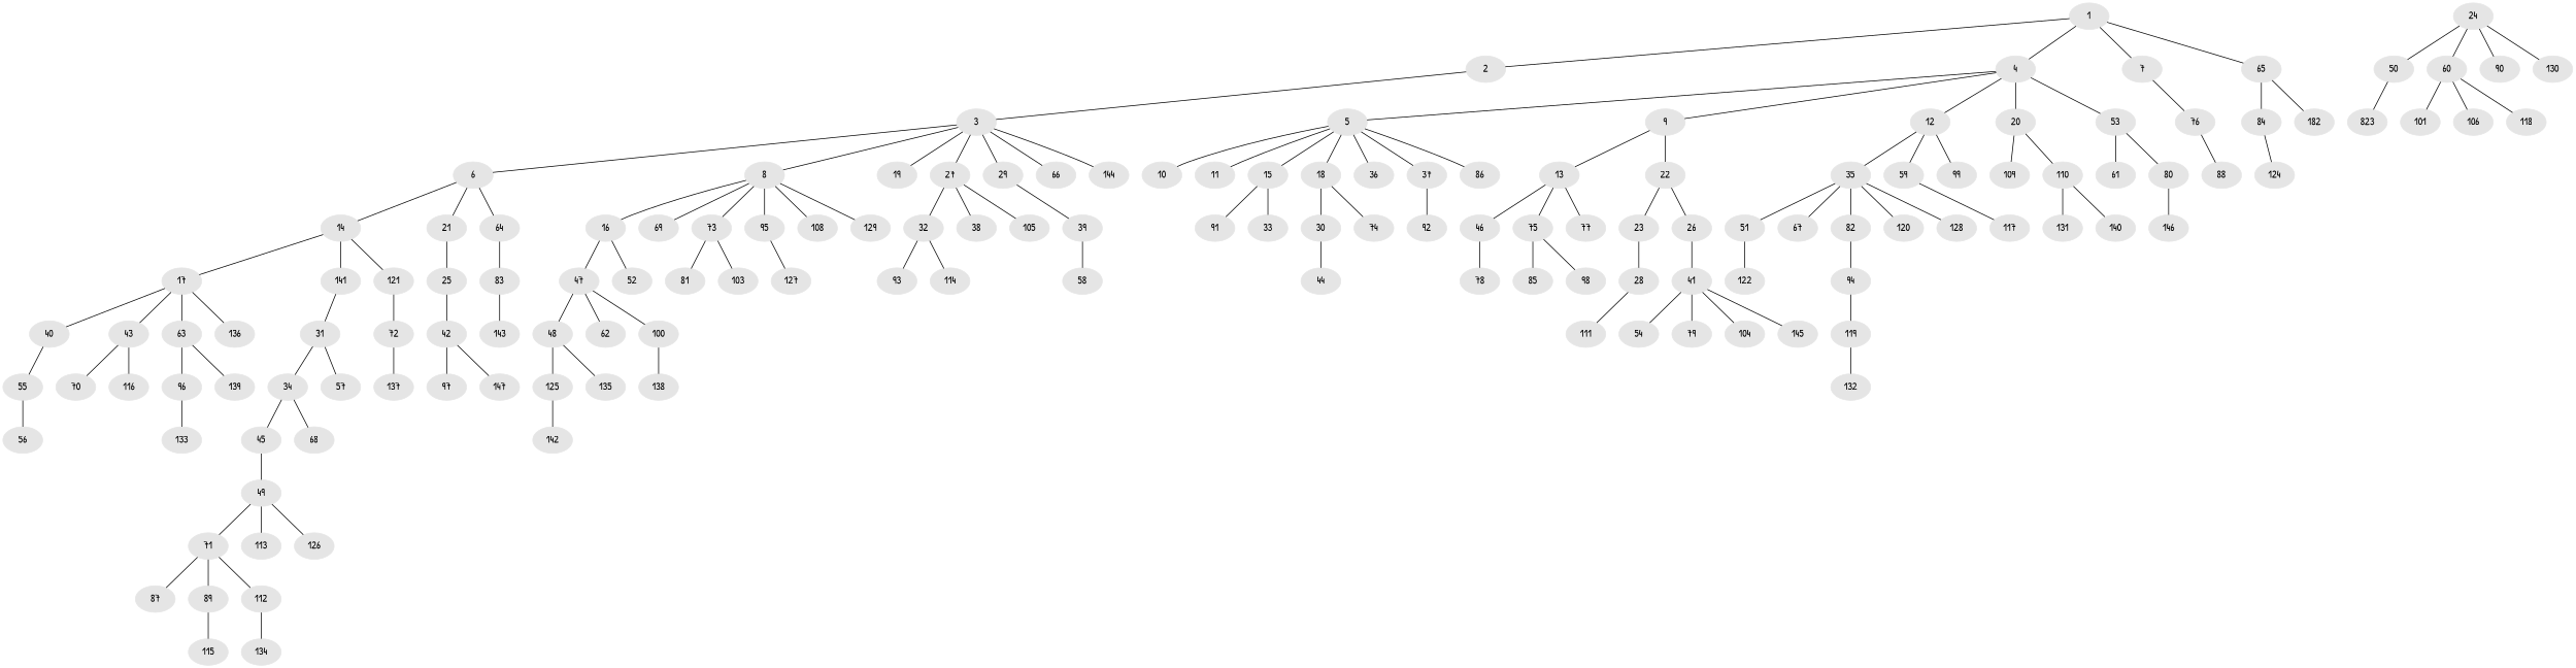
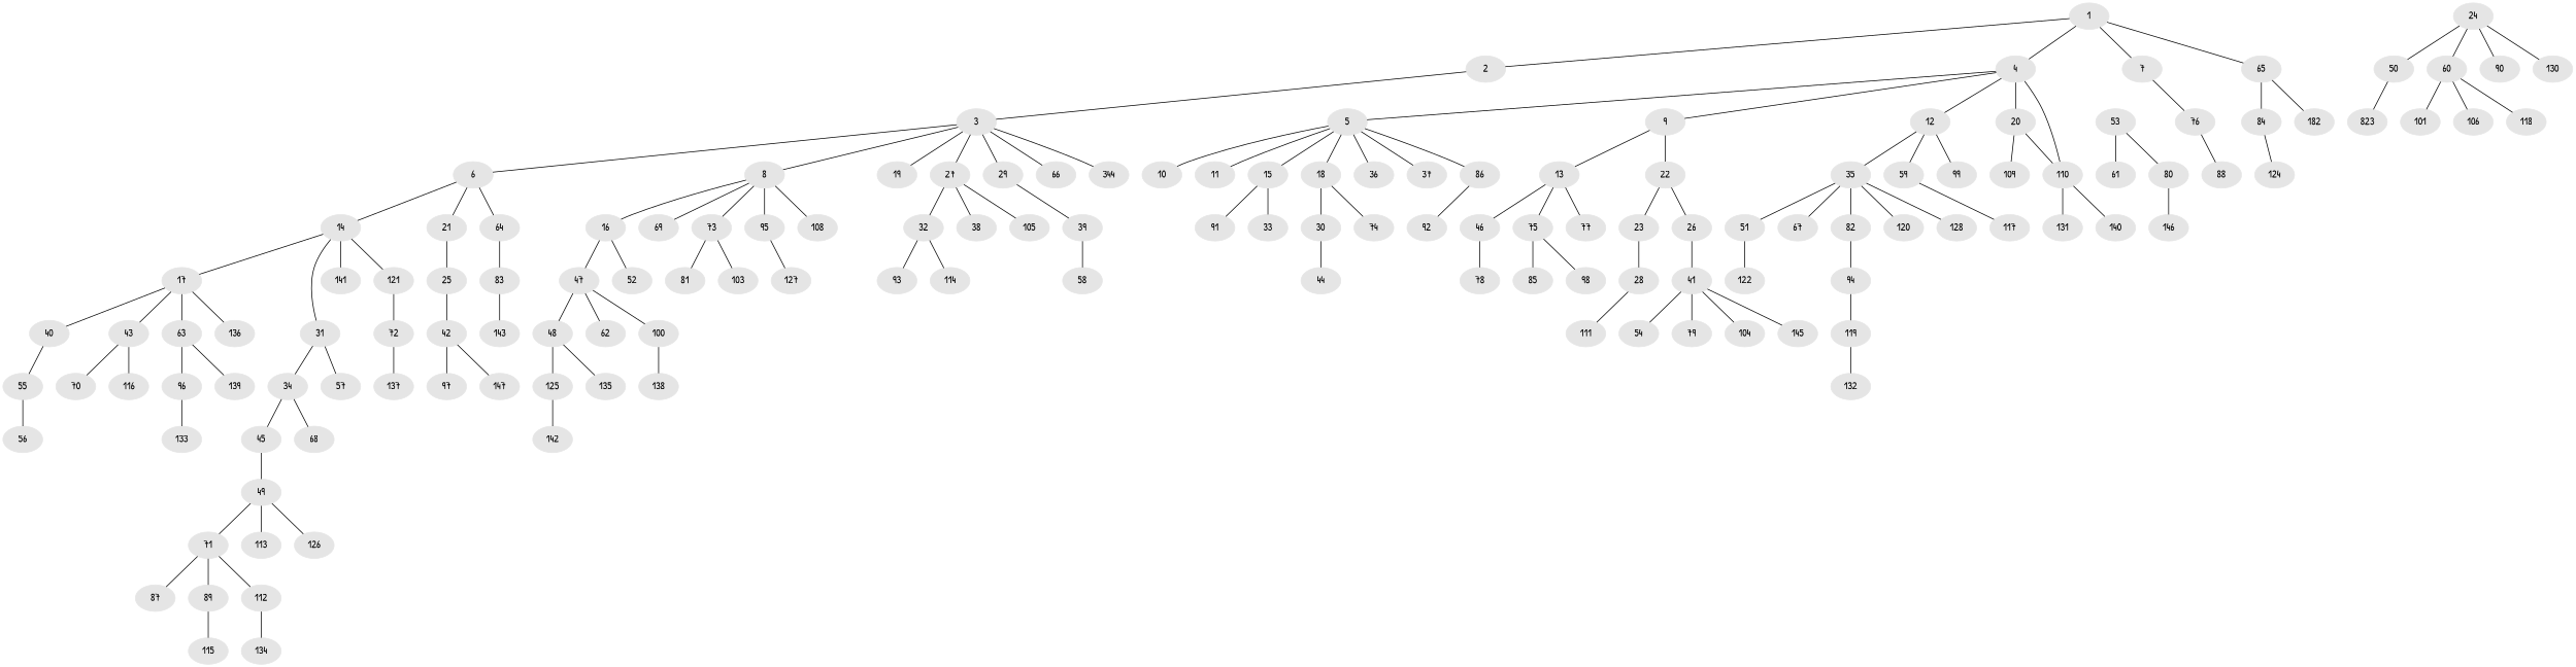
  graph {
    fontname="Patrick Hand"
    node [color=gray90 fontname="Patrick Hand" style=filled]
    edge [fontname="Patrick Hand"]
    1
    2
    4
    7
    65
    3
    5
    9
    12
    20
    53
    76
    84
    n14 [label=182]
    6
    8
    19
    27
    29
    66
-   144
+   144 [label=344]
    14
    21
    64
    16
    69
    73
    95
    108
-   129
    32
    38
    105
    39
    10
    11
    15
    18
    36
    37
    86
    13
    22
    35
    59
    99
    109
    110
    61
    80
    91
    33
    30
    74
    92
    17
    31
    121
    141
    25
    83
    88
    47
    52
    81
    103
    127
    46
    75
    77
    23
    26
    51
    67
    82
    120
    128
    117
    78
    85
    98
    40
    43
    63
    136
    34
    57
    72
    48
    62
    100
    125
    135
    55
    70
    116
    96
    139
    24
    50
    60
    90
    130
    44
    131
    140
    42
    28
    41
    111
    n111 [label=823]
    101
    106
    118
    97
    147
    54
    79
    104
    145
    93
    114
    58
    45
    68
    49
    122
    94
    56
    71
    113
    126
    138
    142
    87
    89
    112
    146
    137
    133
    143
    124
    115
    134
    119
    132
    1 -- 2
    1 -- 4
    1 -- 7
    1 -- 65
    2 -- 3
    4 -- 5
    4 -- 9
    4 -- 12
    4 -- 20
-   4 -- 53
+   4 -- 110
    7 -- 76
    65 -- 84
    65 -- n14
    3 -- 6
    3 -- 8
    3 -- 19
    3 -- 27
    3 -- 29
    3 -- 66
    3 -- 144
    5 -- 10
    5 -- 11
    5 -- 15
    5 -- 18
    5 -- 36
    5 -- 37
    5 -- 86
    9 -- 13
    9 -- 22
    12 -- 35
    12 -- 59
    12 -- 99
    20 -- 109
    20 -- 110
    53 -- 61
    53 -- 80
    76 -- 88
    84 -- 124
    6 -- 14
    6 -- 21
    6 -- 64
    8 -- 16
    8 -- 69
    8 -- 73
    8 -- 95
    8 -- 108
-   8 -- 129
    27 -- 32
    27 -- 38
    27 -- 105
    29 -- 39
    14 -- 17
-   141 -- 31
+   14 -- 31
    14 -- 121
    14 -- 141
    21 -- 25
    64 -- 83
    16 -- 47
    16 -- 52
    73 -- 81
    73 -- 103
    95 -- 127
    32 -- 93
    32 -- 114
    39 -- 58
    15 -- 91
    15 -- 33
    18 -- 30
    18 -- 74
-   37 -- 92
+   86 -- 92
    13 -- 46
    13 -- 75
    13 -- 77
    22 -- 23
    22 -- 26
    35 -- 51
    35 -- 67
    35 -- 82
    35 -- 120
    35 -- 128
    59 -- 117
    110 -- 131
    110 -- 140
    80 -- 146
    30 -- 44
    17 -- 40
    17 -- 43
    17 -- 63
    17 -- 136
    31 -- 34
    31 -- 57
    121 -- 72
    25 -- 42
    83 -- 143
    47 -- 48
    47 -- 62
    47 -- 100
    46 -- 78
    75 -- 85
    75 -- 98
    23 -- 28
    26 -- 41
    51 -- 122
    82 -- 94
    40 -- 55
    43 -- 70
    43 -- 116
    63 -- 96
    63 -- 139
    34 -- 45
    34 -- 68
    72 -- 137
    48 -- 125
    48 -- 135
    100 -- 138
    125 -- 142
    55 -- 56
    96 -- 133
    24 -- 50
    24 -- 60
    24 -- 90
    24 -- 130
    50 -- n111
    60 -- 101
    60 -- 106
    60 -- 118
    42 -- 97
    42 -- 147
    28 -- 111
    41 -- 54
    41 -- 79
    41 -- 104
    41 -- 145
    45 -- 49
    49 -- 71
    49 -- 113
    49 -- 126
    94 -- 119
    71 -- 87
    71 -- 89
    71 -- 112
    89 -- 115
    112 -- 134
    119 -- 132
  }
